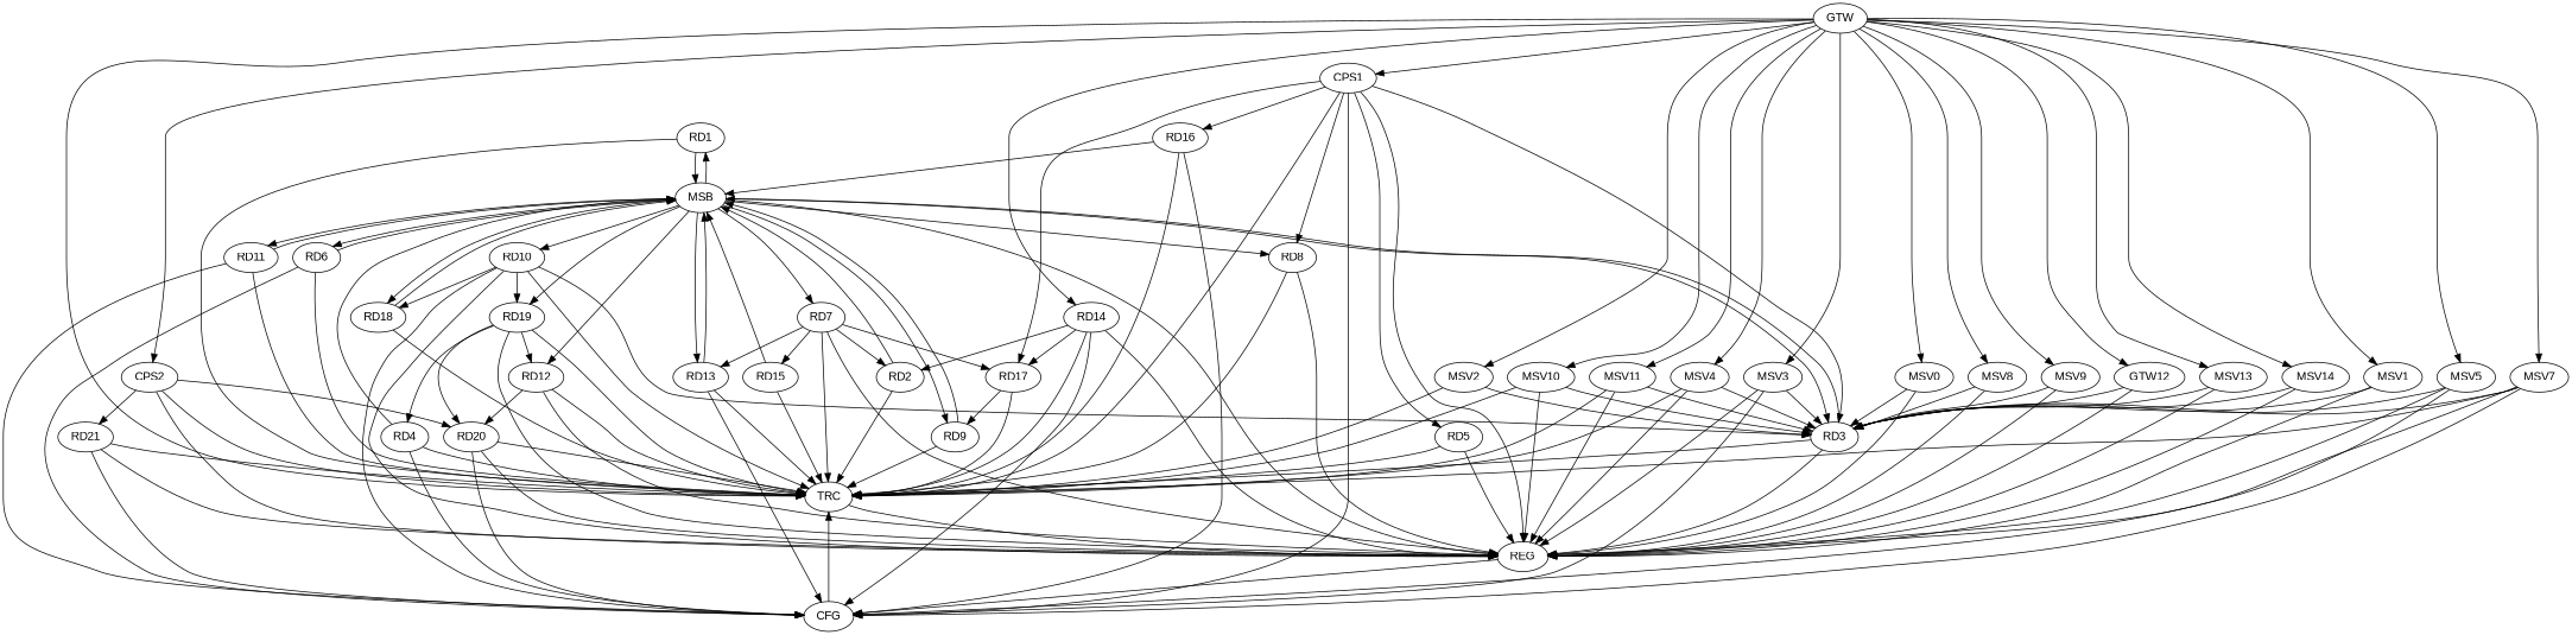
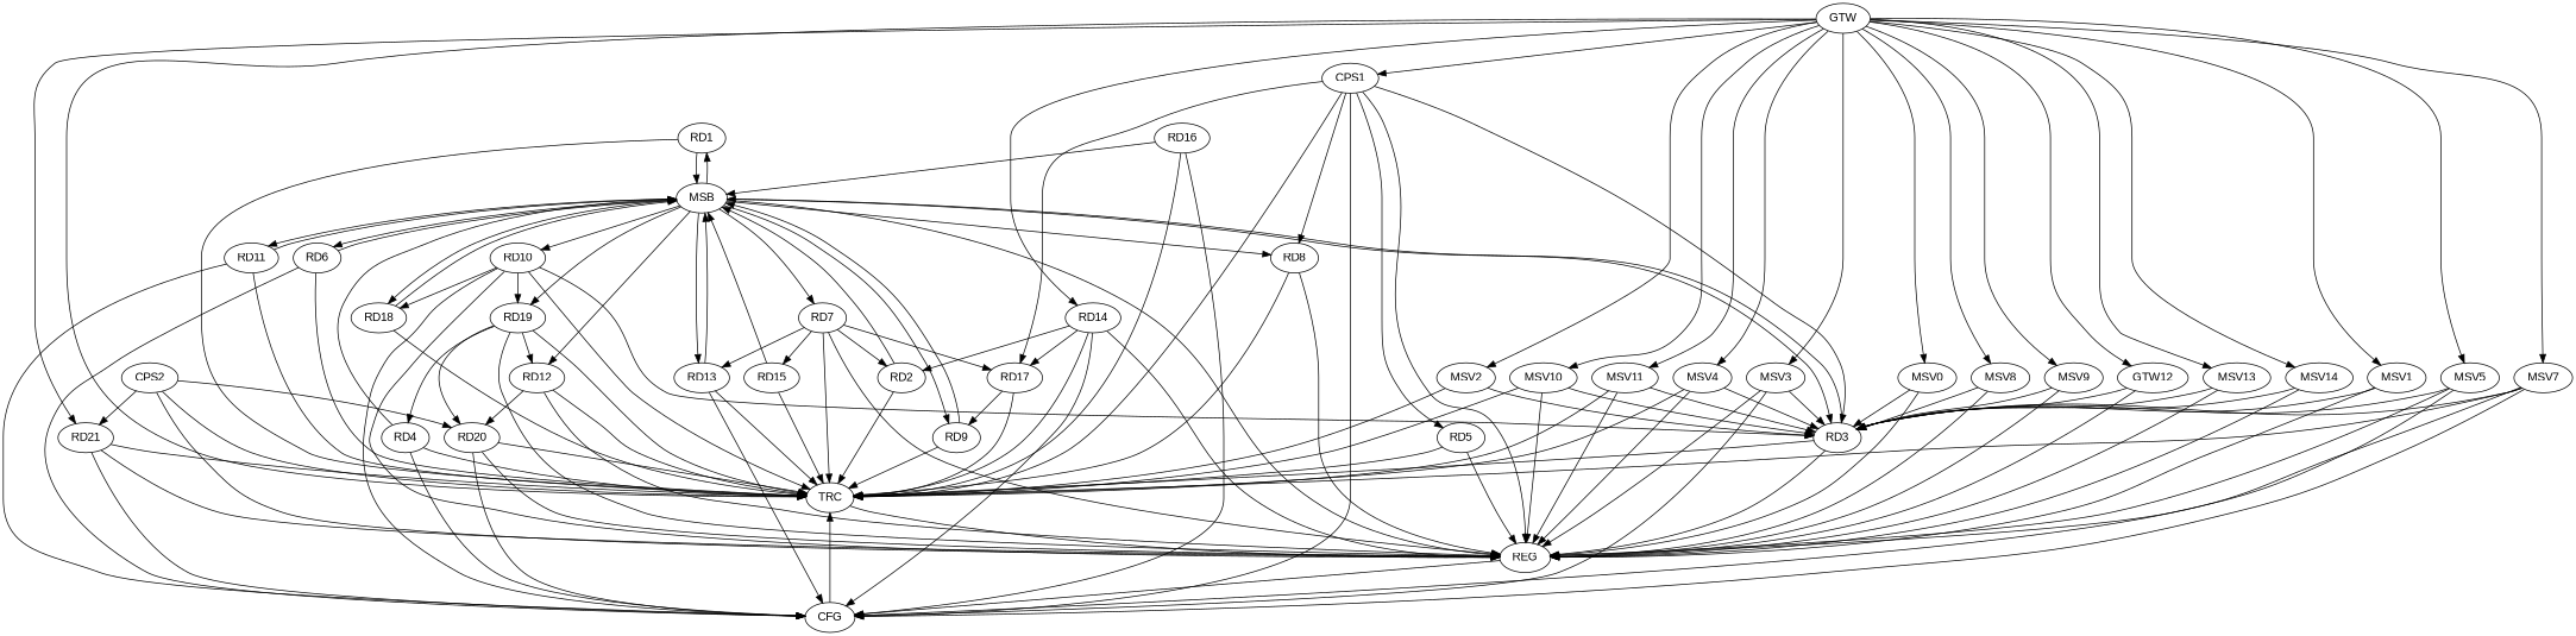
  strict digraph {
    fontname="Liberation Sans"
    node [fontname="Liberation Sans"]
    edge [fontname="Liberation Sans"]
    n1 [label=RD1]
    n2 [label=MSB]
    n3 [label=TRC]
    n4 [label=RD3]
    n5 [label=REG]
    n6 [label=RD6]
    n7 [label=RD7]
    n8 [label=RD13]
    n9 [label=RD8]
    n10 [label=RD9]
    n11 [label=RD10]
    n12 [label=RD18]
    n13 [label=RD19]
    n14 [label=RD11]
    n15 [label=RD12]
    n16 [label=RD2]
    n17 [label=RD4]
    n18 [label=CFG]
    n19 [label=RD5]
    n20 [label=RD15]
    n21 [label=RD17]
    n22 [label=RD20]
    n23 [label=RD14]
    n24 [label=RD16]
    n25 [label=RD21]
    n26 [label=CPS1]
    n27 [label=CPS2]
    n28 [label=GTW]
    n29 [label=MSV1]
    n30 [label=MSV2]
    n31 [label=MSV3]
    n32 [label=MSV4]
    n33 [label=MSV5]
    n34 [label=MSV0]
    n35 [label=MSV7]
    n36 [label=MSV8]
    n37 [label=MSV9]
    n38 [label=MSV10]
    n39 [label=MSV11]
    n40 [label=GTW12]
    n41 [label=MSV13]
    n42 [label=MSV14]
    n1 -> n2
    n1 -> n3
    n2 -> n1
    n2 -> n4
    n2 -> n5
    n2 -> n6
    n2 -> n7
    n2 -> n8
    n2 -> n9
    n2 -> n10
    n2 -> n11
    n2 -> n12
    n2 -> n13
    n2 -> n14
    n2 -> n15
    n3 -> n5
    n4 -> n2
    n4 -> n3
    n4 -> n5
    n5 -> n18
    n6 -> n2
    n6 -> n3
    n6 -> n18
    n7 -> n3
    n7 -> n5
    n7 -> n8
    n7 -> n16
    n7 -> n20
    n7 -> n21
    n8 -> n2
    n8 -> n3
    n8 -> n18
    n9 -> n3
    n9 -> n5
    n10 -> n2
    n10 -> n3
    n11 -> n3
    n11 -> n4
    n11 -> n5
    n11 -> n12
    n11 -> n13
    n11 -> n18
    n12 -> n2
    n12 -> n3
    n13 -> n3
    n13 -> n5
    n13 -> n15
    n13 -> n17
    n13 -> n22
    n14 -> n2
    n14 -> n3
    n14 -> n18
    n15 -> n3
    n15 -> n5
    n15 -> n22
    n16 -> n2
    n16 -> n3
    n17 -> n2
    n17 -> n3
    n17 -> n18
    n18 -> n3
    n19 -> n3
    n19 -> n5
    n20 -> n2
    n20 -> n3
    n21 -> n3
    n21 -> n10
    n22 -> n3
    n22 -> n5
    n22 -> n18
    n23 -> n3
    n23 -> n5
    n23 -> n16
    n23 -> n18
    n23 -> n21
    n24 -> n2
    n24 -> n3
    n24 -> n18
    n25 -> n3
    n25 -> n5
    n25 -> n18
    n26 -> n3
    n26 -> n4
    n26 -> n5
    n26 -> n9
    n26 -> n18
    n26 -> n19
    n26 -> n21
-   n26 -> n24
    n27 -> n3
    n27 -> n5
    n27 -> n22
    n27 -> n25
    n28 -> n3
    n28 -> n23
    n28 -> n26
-   n28 -> n27
+   n28 -> n25
    n28 -> n29
    n28 -> n30
    n28 -> n31
    n28 -> n32
    n28 -> n33
    n28 -> n34
    n28 -> n35
    n28 -> n36
    n28 -> n37
    n28 -> n38
    n28 -> n39
    n28 -> n40
    n28 -> n41
    n28 -> n42
    n29 -> n4
    n29 -> n5
    n30 -> n3
    n30 -> n4
    n31 -> n4
    n31 -> n5
    n31 -> n18
    n32 -> n3
    n32 -> n4
    n32 -> n5
    n33 -> n4
    n33 -> n5
    n33 -> n18
    n34 -> n4
    n34 -> n5
    n35 -> n3
    n35 -> n4
    n35 -> n5
    n35 -> n18
    n36 -> n4
    n36 -> n5
    n37 -> n4
    n37 -> n5
    n38 -> n3
    n38 -> n4
    n38 -> n5
    n39 -> n3
    n39 -> n4
    n39 -> n5
    n40 -> n4
    n40 -> n5
    n41 -> n4
    n41 -> n5
    n42 -> n4
    n42 -> n5
  }
